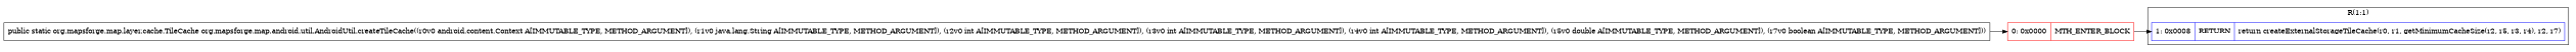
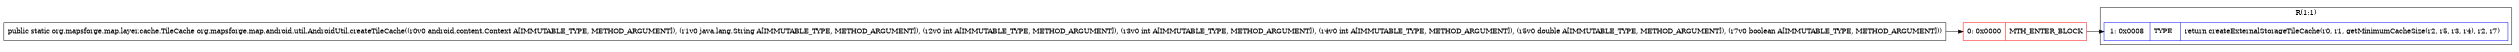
  digraph {
    rankdir=LR
    node [shape=record]
-   n1 [color=blue label="{1\:\ 0x0008|RETURN\l|return createExternalStorageTileCache(r0, r1, getMinimumCacheSize(r2, r5, r3, r4), r2, r7)\l}"]
+   n1 [color=blue label="{1\:\ 0x0008|TYPE\l|return createExternalStorageTileCache(r0, r1, getMinimumCacheSize(r2, r5, r3, r4), r2, r7)\l}"]
    n2 [color=red label="{0\:\ 0x0000|MTH_ENTER_BLOCK\l}"]
    n3 [label="{public static org.mapsforge.map.layer.cache.TileCache org.mapsforge.map.android.util.AndroidUtil.createTileCache((r0v0 android.content.Context A[IMMUTABLE_TYPE, METHOD_ARGUMENT]), (r1v0 java.lang.String A[IMMUTABLE_TYPE, METHOD_ARGUMENT]), (r2v0 int A[IMMUTABLE_TYPE, METHOD_ARGUMENT]), (r3v0 int A[IMMUTABLE_TYPE, METHOD_ARGUMENT]), (r4v0 int A[IMMUTABLE_TYPE, METHOD_ARGUMENT]), (r5v0 double A[IMMUTABLE_TYPE, METHOD_ARGUMENT]), (r7v0 boolean A[IMMUTABLE_TYPE, METHOD_ARGUMENT])) }"]
    subgraph cluster_1 {
      label="R(1:1)"
      n1
    }
    n2 -> n1
    n3 -> n2
  }
